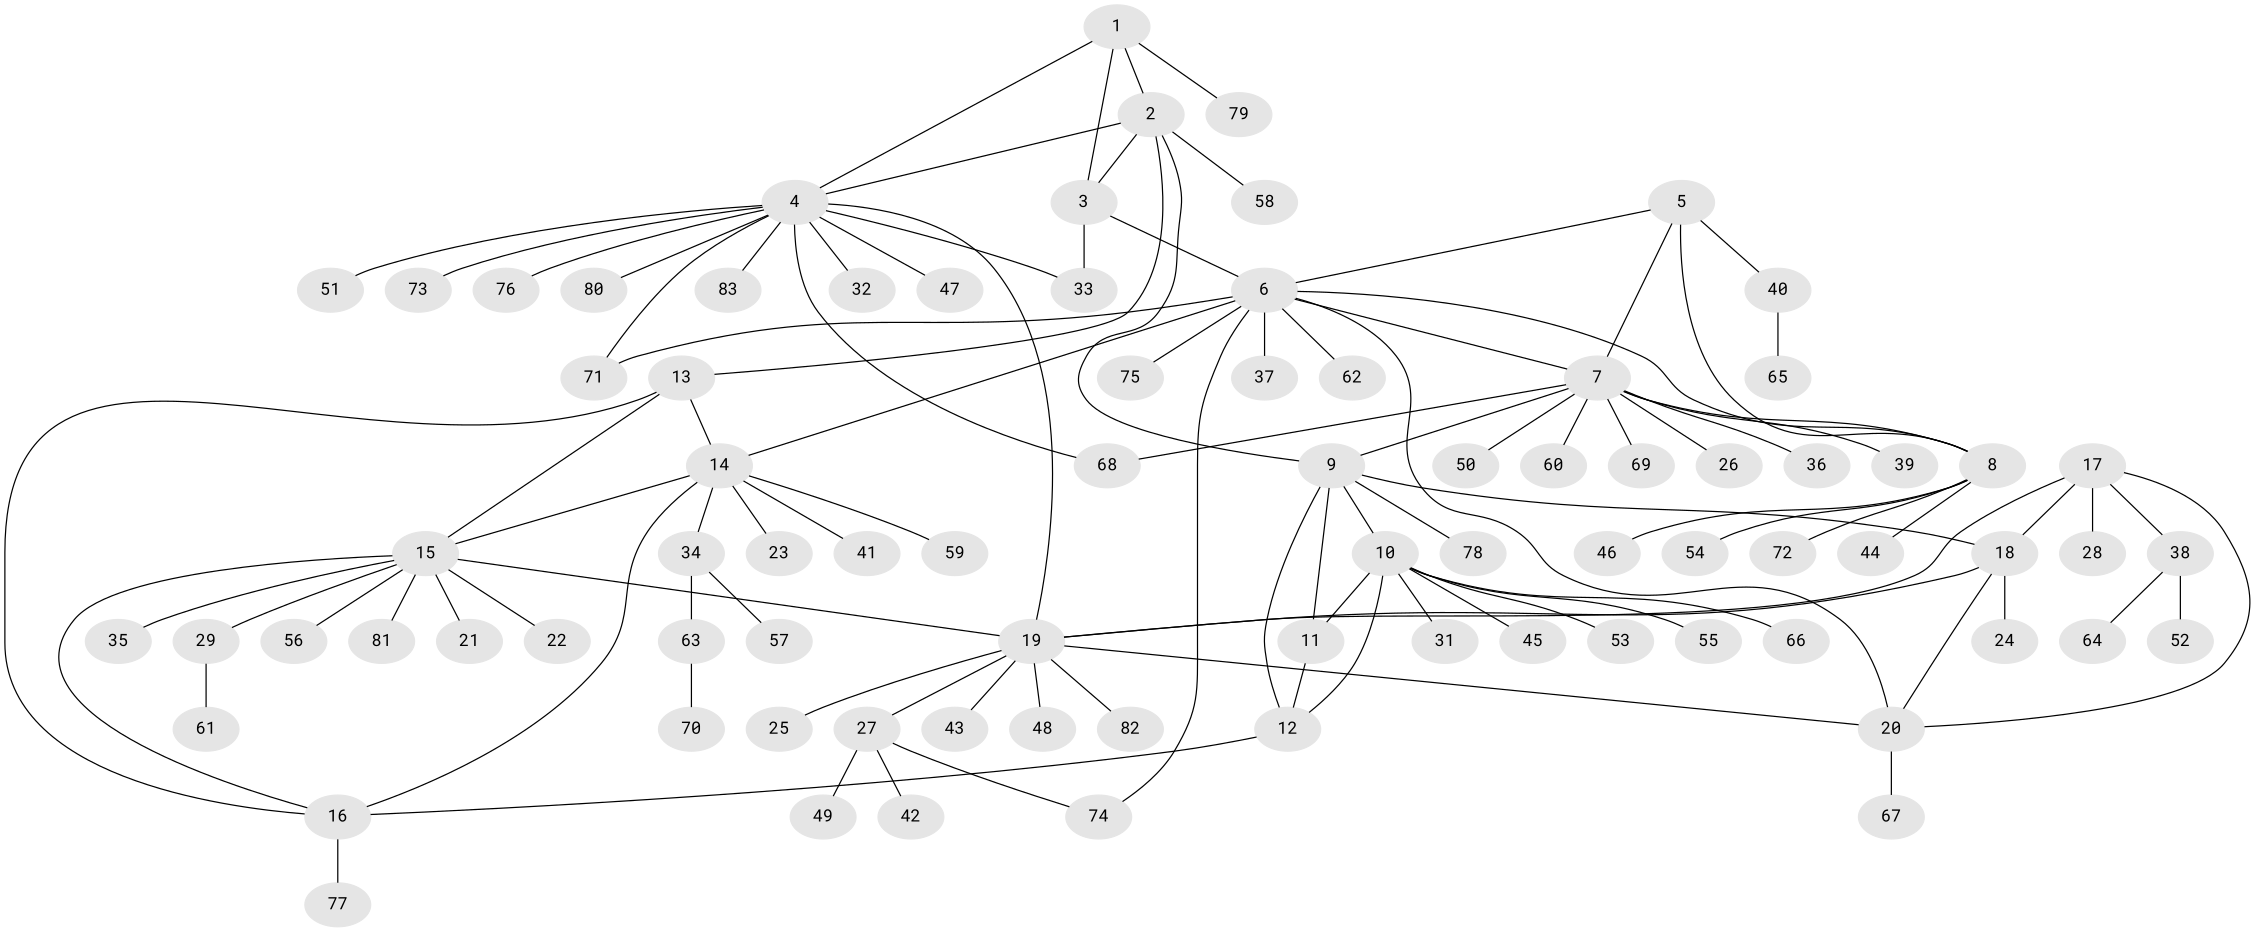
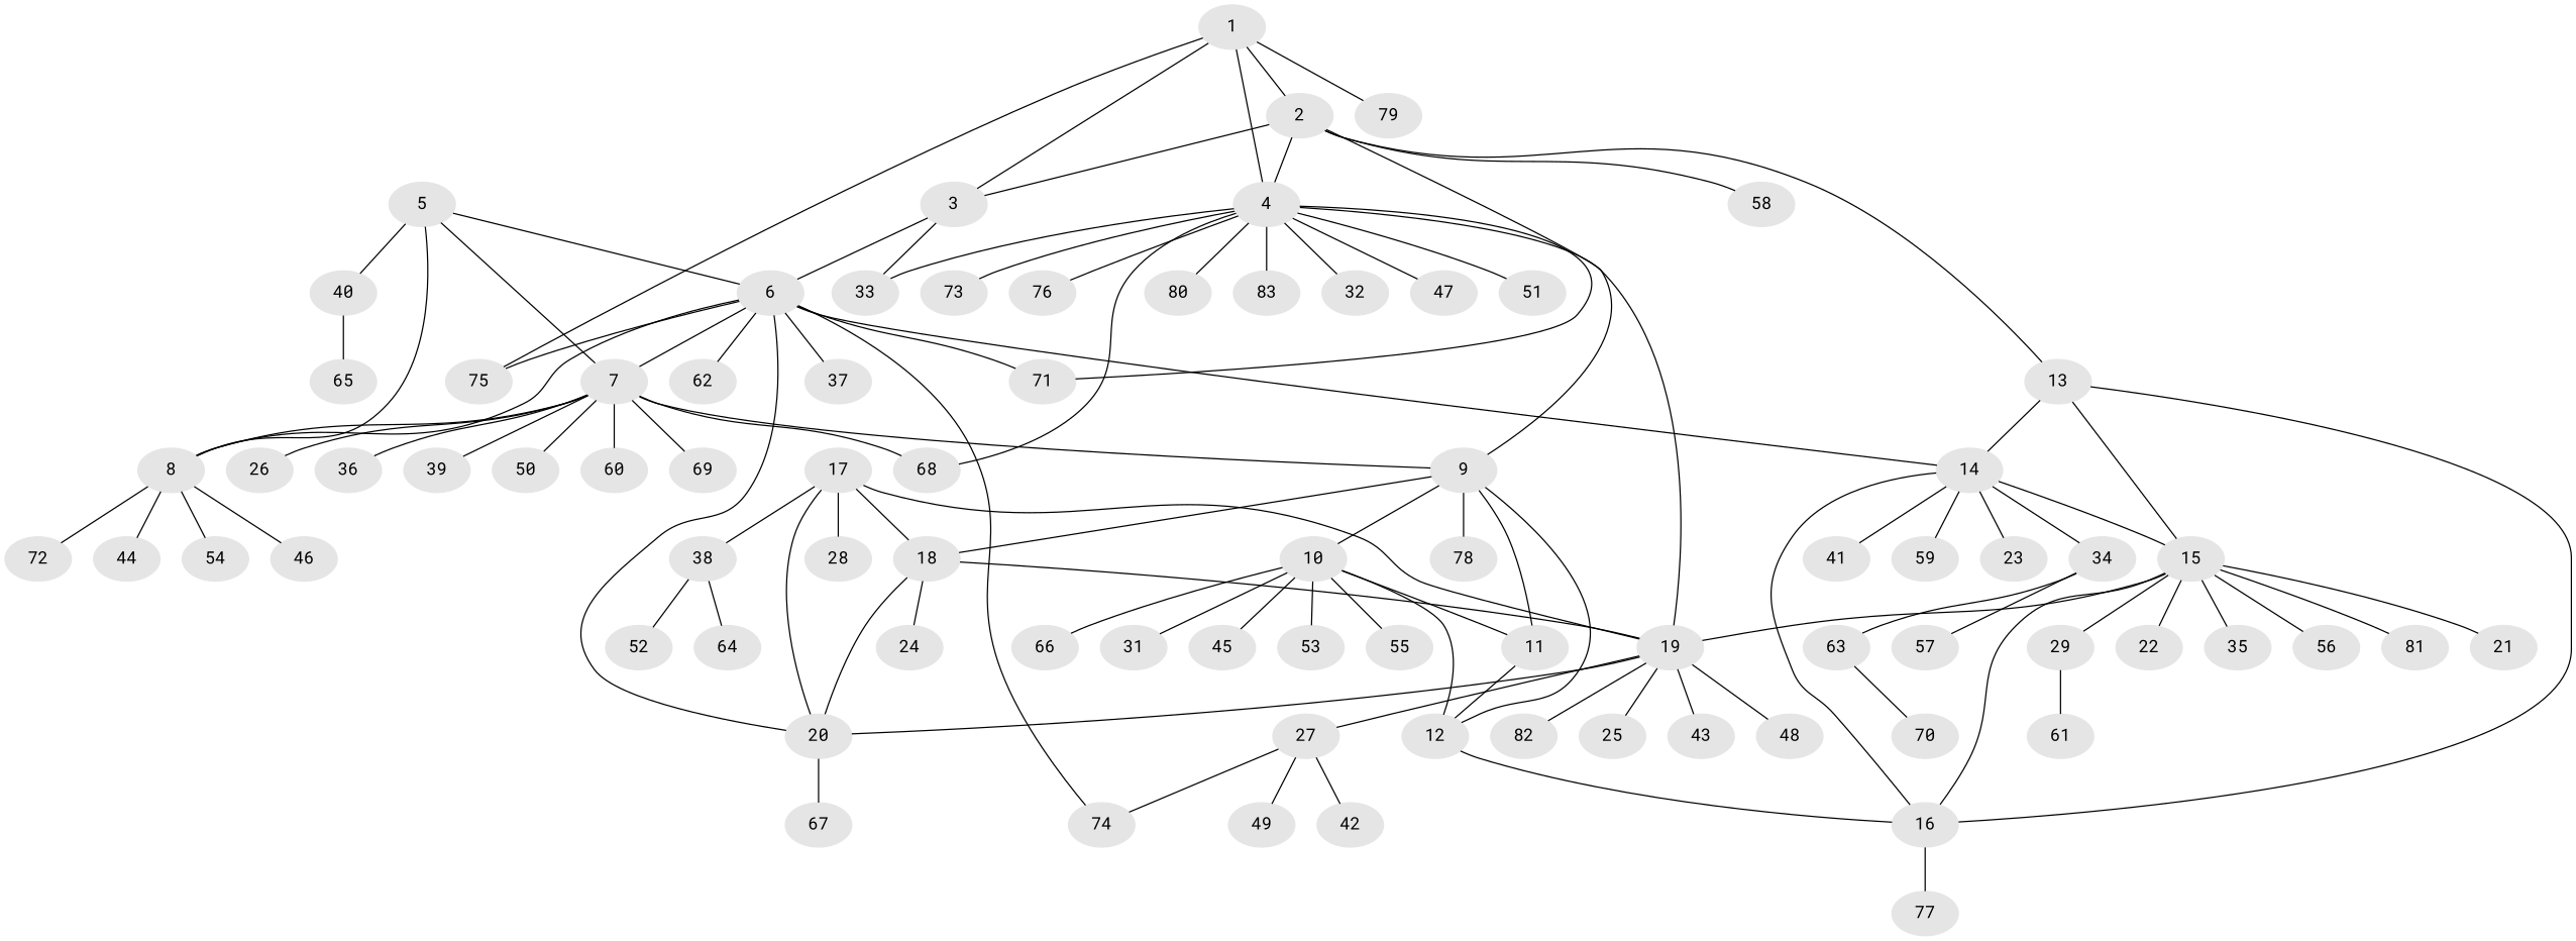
  graph {
    fontname="Roboto Mono"
    node [color=gray90 fontname="Roboto Mono" style=filled]
    edge [fontname="Roboto Mono"]
    1
    2
    3
    4
    75
    79
    9
    13
    58
    6
    33
    19
    32
    47
    51
    68
    71
    73
    76
    80
    83
    10
    11
    12
    18
    78
    14
    16
    15
    7
    8
    20
    37
    62
    74
    25
    27
    43
    48
    82
    5
    40
    26
    36
    39
    50
    60
    69
    44
    46
    54
    72
    65
    23
    34
    41
    59
    67
    31
    45
    53
    55
    66
    24
    77
    21
    22
    29
    35
    56
    81
    57
    63
    61
    17
    28
    38
    52
    64
    42
    49
    70
    1 -- 2
    1 -- 3
    1 -- 4
+   1 -- 75
    1 -- 79
    2 -- 3
    2 -- 4
    2 -- 9
    2 -- 13
    2 -- 58
    3 -- 6
    3 -- 33
    4 -- 33
    4 -- 19
    4 -- 32
    4 -- 47
    4 -- 51
    4 -- 68
    4 -- 71
    4 -- 73
    4 -- 76
    4 -- 80
    4 -- 83
    9 -- 10
    9 -- 11
    9 -- 12
    9 -- 18
    9 -- 78
    13 -- 14
    13 -- 16
    13 -- 15
    6 -- 75
    6 -- 71
    6 -- 14
    6 -- 7
    6 -- 8
    6 -- 20
    6 -- 37
    6 -- 62
    6 -- 74
    19 -- 20
    19 -- 25
    19 -- 27
    19 -- 43
    19 -- 48
    19 -- 82
    10 -- 11
    10 -- 12
    10 -- 31
    10 -- 45
    10 -- 53
    10 -- 55
    10 -- 66
    11 -- 12
    12 -- 16
    18 -- 19
    18 -- 20
    18 -- 24
    14 -- 16
    14 -- 15
    14 -- 23
    14 -- 34
    14 -- 41
    14 -- 59
    16 -- 77
    15 -- 19
    15 -- 16
    15 -- 21
    15 -- 22
    15 -- 29
    15 -- 35
    15 -- 56
    15 -- 81
    7 -- 9
    7 -- 68
    7 -- 8
    7 -- 26
    7 -- 36
    7 -- 39
    7 -- 50
    7 -- 60
    7 -- 69
    8 -- 44
    8 -- 46
    8 -- 54
    8 -- 72
    20 -- 67
    27 -- 74
    27 -- 42
    27 -- 49
    5 -- 6
    5 -- 7
    5 -- 8
    5 -- 40
    40 -- 65
    34 -- 57
    34 -- 63
    29 -- 61
    63 -- 70
    17 -- 19
    17 -- 18
    17 -- 20
    17 -- 28
    17 -- 38
    38 -- 52
    38 -- 64
  }
